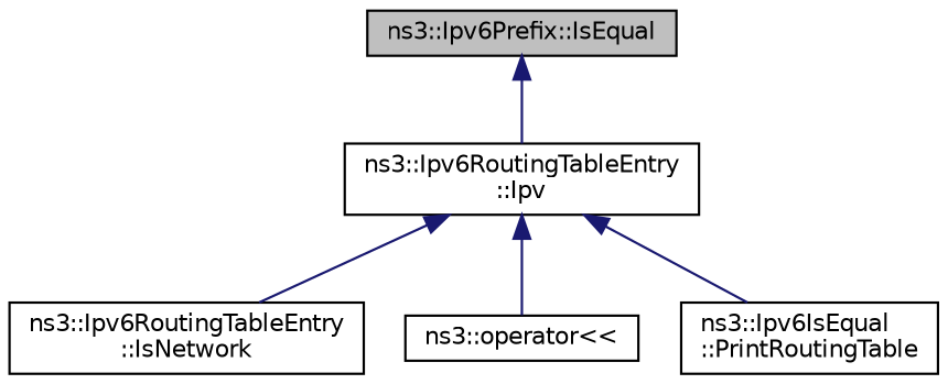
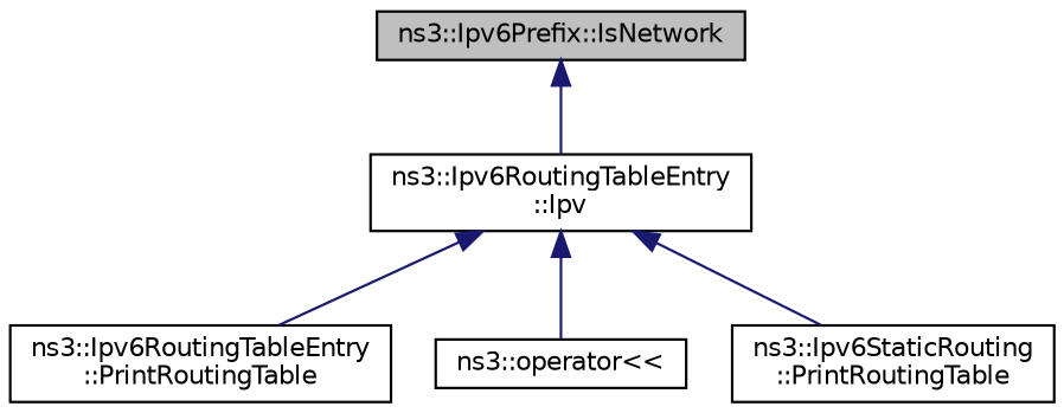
  digraph {
    rankdir=TB
    node [color=black fillcolor=white fontname=Helvetica fontsize=10 shape=record style=filled]
    edge [color=midnightblue dir=back fontname=Helvetica fontsize=10 labelfontname=Helvetica labelfontsize=10 style=solid]
-   n1 [fillcolor=grey75 fontcolor=black height=0.2 label="ns3::Ipv6Prefix::IsEqual" width=0.4]
+   n1 [fillcolor=grey75 fontcolor=black height=0.2 label="ns3::Ipv6Prefix::IsNetwork" width=0.4]
    n2 [height=0.2 label="ns3::Ipv6RoutingTableEntry\l::Ipv" width=0.4]
-   n3 [height=0.2 label="ns3::Ipv6RoutingTableEntry\l::IsNetwork" width=0.4]
+   n3 [height=0.2 label="ns3::Ipv6RoutingTableEntry\l::PrintRoutingTable" width=0.4]
    n4 [height=0.2 label="ns3::operator\<\<" width=0.4]
-   n5 [height=0.2 label="ns3::Ipv6IsEqual\l::PrintRoutingTable" width=0.4]
+   n5 [height=0.2 label="ns3::Ipv6StaticRouting\l::PrintRoutingTable" width=0.4]
    n1 -> n2
    n2 -> n3
    n2 -> n4
    n2 -> n5
  }
